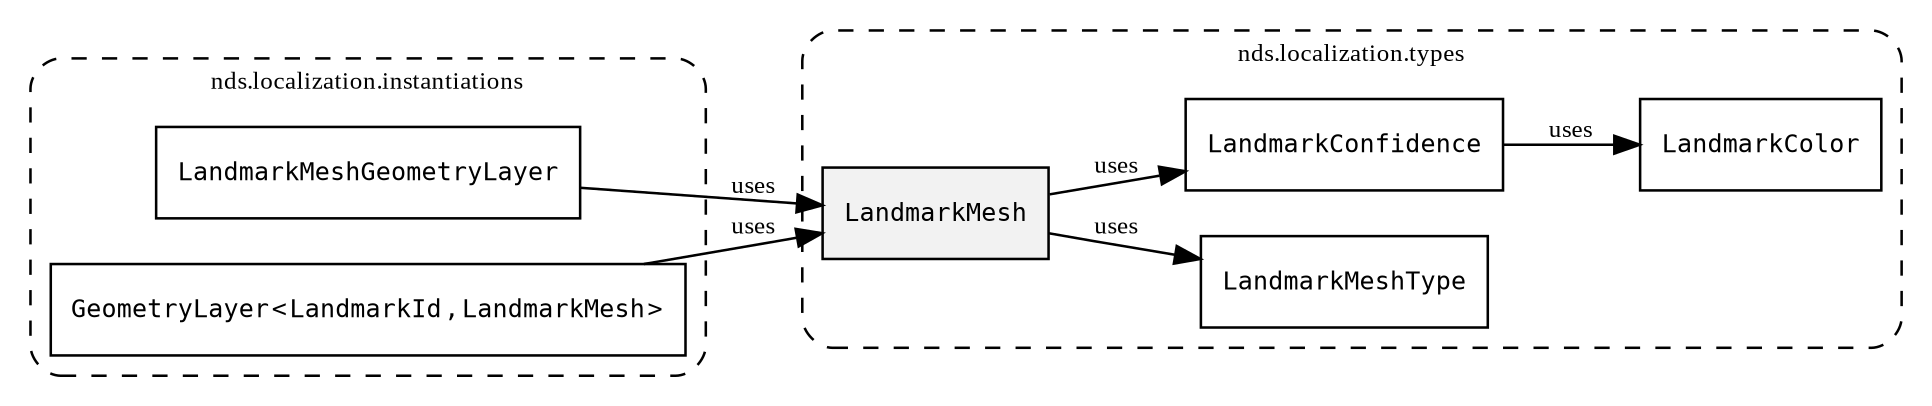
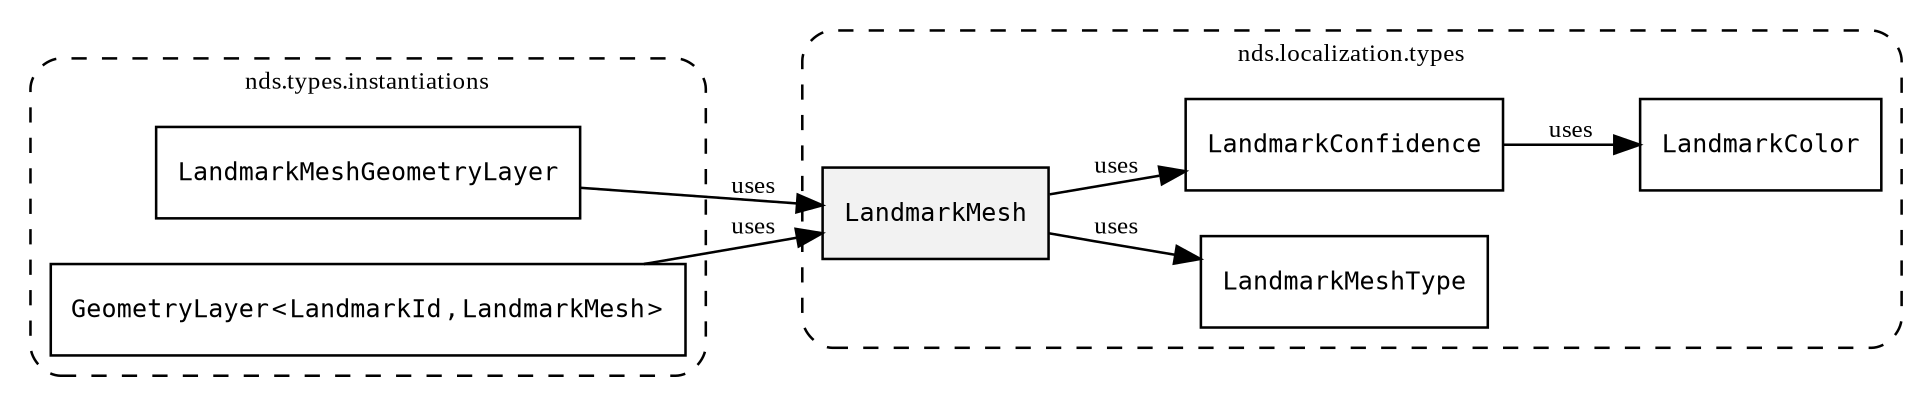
  digraph {
    fontname="Liberation Serif"
    fontsize=10
    rankdir=LR
    node [fontname="Liberation Serif" fontsize=10 shape=box]
    edge [fontname="Liberation Serif" fontsize=10]
    n1 [fillcolor="#0000000D" label=<<font face="monospace"><table align="center" border="0" cellspacing="0" cellpadding="0"><tr><td href="../../../content/packages/nds.localization.types.html#Structure-LandmarkMesh" title="Structure defined in nds.localization.types">LandmarkMesh</td></tr></table></font>> style=filled]
    n2 [label=<<font face="monospace"><table align="center" border="0" cellspacing="0" cellpadding="0"><tr><td href="../../../content/packages/nds.localization.types.html#Enum-LandmarkMeshType" title="Enum defined in nds.localization.types">LandmarkMeshType</td></tr></table></font>>]
    n3 [label=<<font face="monospace"><table align="center" border="0" cellspacing="0" cellpadding="0"><tr><td href="../../../content/packages/nds.localization.types.html#Structure-LandmarkColor" title="Structure defined in nds.localization.types">LandmarkColor</td></tr></table></font>>]
    n4 [label=<<font face="monospace"><table align="center" border="0" cellspacing="0" cellpadding="0"><tr><td href="../../../content/packages/nds.localization.types.html#Subtype-LandmarkConfidence" title="Subtype defined in nds.localization.types">LandmarkConfidence</td></tr></table></font>>]
    n5 [label=<<font face="monospace"><table align="center" border="0" cellspacing="0" cellpadding="0"><tr><td href="../../../content/packages/nds.localization.instantiations.html#InstantiateType-LandmarkMeshGeometryLayer" title="InstantiateType defined in nds.localization.instantiations">LandmarkMeshGeometryLayer</td></tr></table></font>>]
    n6 [label=<<font face="monospace"><table align="center" border="0" cellspacing="0" cellpadding="0"><tr><td href="../../../content/packages/nds.core.geometry.html#Structure-GeometryLayer" title="Structure defined in nds.core.geometry">GeometryLayer</td><td>&lt;</td><td><table align="center" border="0" cellspacing="0" cellpadding="0"><tr><td href="../../../content/packages/nds.localization.types.html#Subtype-LandmarkId" title="Subtype defined in nds.localization.types">LandmarkId</td></tr></table></td><td>,</td><td><table align="center" border="0" cellspacing="0" cellpadding="0"><tr><td href="../../../content/packages/nds.localization.types.html#Structure-LandmarkMesh" title="Structure defined in nds.localization.types">LandmarkMesh</td></tr></table></td><td>&gt;</td></tr></table></font>>]
    subgraph cluster_1 {
      label="nds.localization.types"
      style="dashed, rounded"
      n1
      n2
      n3
      n4
    }
    subgraph cluster_2 {
-     label="nds.localization.instantiations"
+     label="nds.types.instantiations"
      style="dashed, rounded"
      n5
      n6
    }
    n1 -> n2 [label=uses]
    n1 -> n4 [label=uses]
    n4 -> n3 [label=uses]
    n5 -> n1 [label=uses]
    n6 -> n1 [label=uses]
  }
